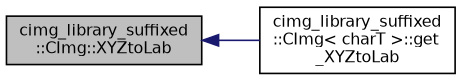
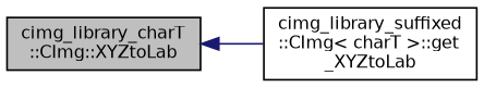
  digraph {
    rankdir=LR
    node [color=black fontname=Helvetica fontsize=10 shape=record style=filled]
-   n1 [fillcolor=grey75 fontcolor=black height=0.2 label="cimg_library_suffixed\l::CImg::XYZtoLab" width=0.4]
+   n1 [fillcolor=grey75 fontcolor=black height=0.2 label="cimg_library_charT\l::CImg::XYZtoLab" width=0.4]
    n2 [fillcolor=white height=0.2 label="cimg_library_suffixed\l::CImg\< charT \>::get\l_XYZtoLab" width=0.4]
    n1 -> n2 [color=midnightblue dir=back fontname=Helvetica fontsize=10 labelfontname=Helvetica labelfontsize=10 style=solid]
  }
